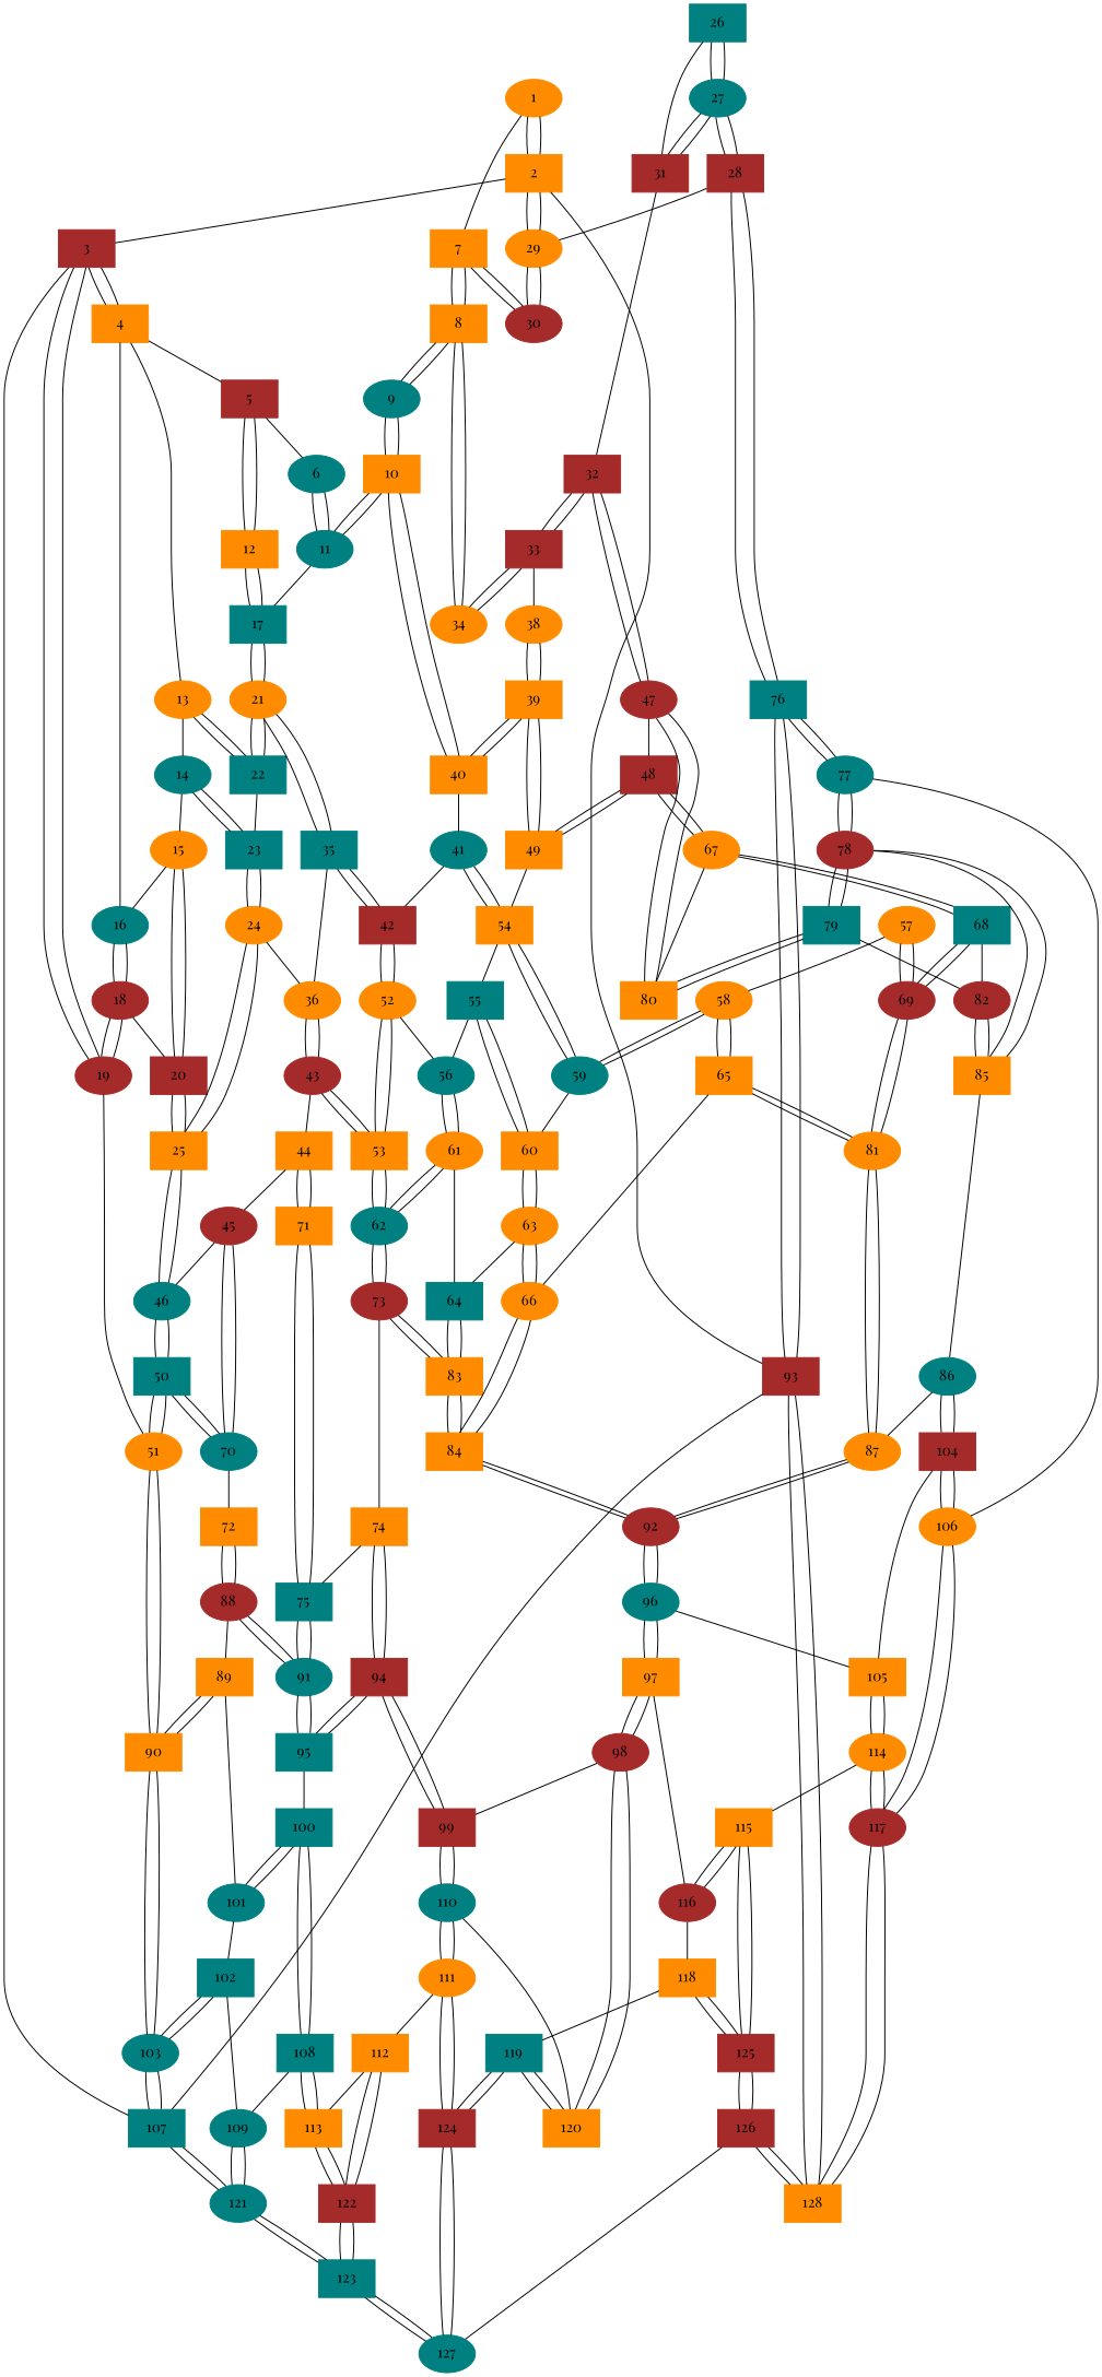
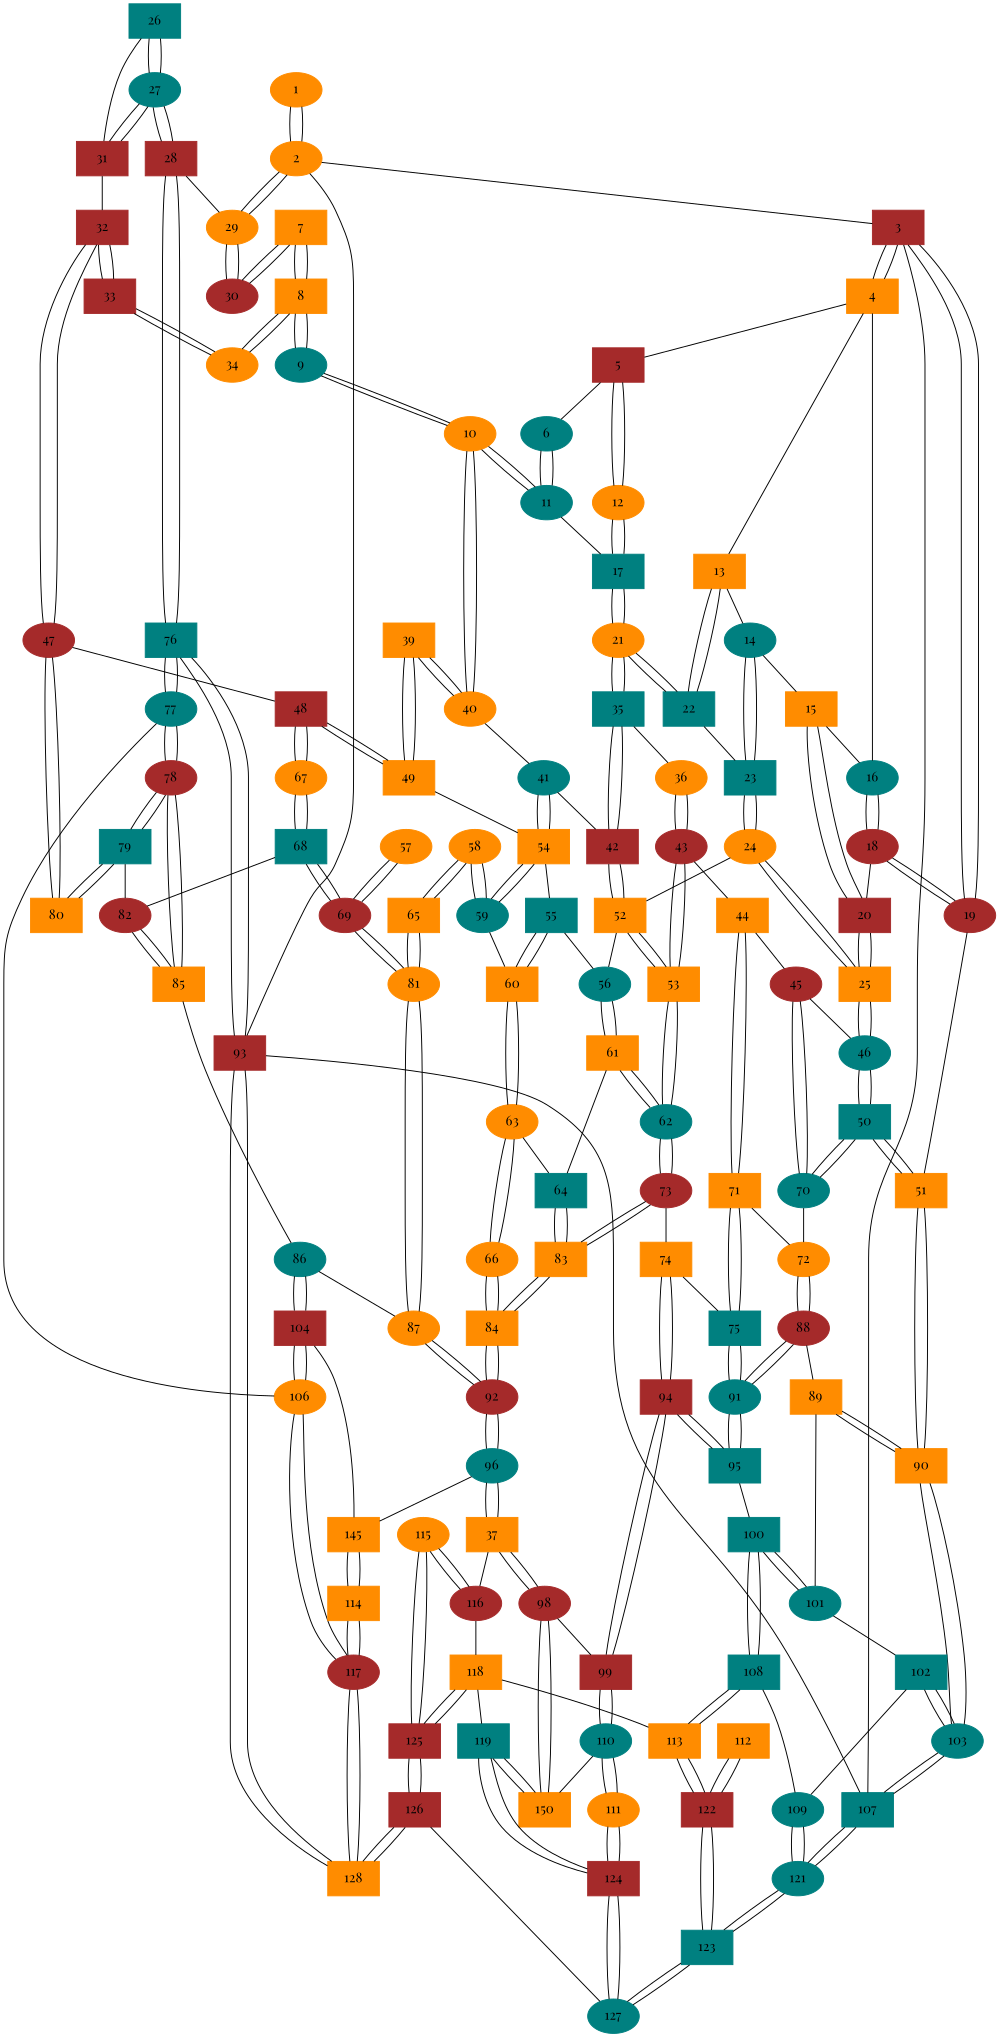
  graph {
    fontname="Playfair Display"
    node [color=darkorange fontname="Playfair Display" shape=box style=filled]
    edge [fontname="Playfair Display"]
    1 [shape=ellipse]
-   2
+   2 [shape=ellipse]
    7
    3 [color=brown]
    29 [shape=ellipse]
    93 [color=brown]
    8
    30 [color=brown shape=ellipse]
    4
    19 [color=brown shape=ellipse]
    107 [color=teal]
    128
    5 [color=brown]
    16 [color=teal shape=ellipse]
-   13 [shape=ellipse]
-   51 [shape=ellipse]
+   13
+   51
    121 [color=teal shape=ellipse]
    6 [color=teal shape=ellipse]
-   12
+   12 [shape=ellipse]
    18 [color=brown shape=ellipse]
    11 [color=teal shape=ellipse]
    17 [color=teal]
    9 [color=teal shape=ellipse]
    34 [shape=ellipse]
-   10
-   40
+   10 [shape=ellipse]
+   40 [shape=ellipse]
    41 [color=teal shape=ellipse]
    21 [shape=ellipse]
    14 [color=teal shape=ellipse]
    22 [color=teal]
-   15 [shape=ellipse]
+   15
    23 [color=teal]
    20 [color=brown]
    24 [shape=ellipse]
    25
    35 [color=teal]
    90
    46 [color=teal shape=ellipse]
    36 [shape=ellipse]
    42 [color=brown]
    43 [color=brown shape=ellipse]
    50 [color=teal]
    26 [color=teal]
    27 [color=teal shape=ellipse]
    31 [color=brown]
    28 [color=brown]
    32 [color=brown]
    76 [color=teal]
    77 [color=teal shape=ellipse]
    33 [color=brown]
    47 [color=brown shape=ellipse]
-   38 [shape=ellipse]
    48 [color=brown]
    80
    39
-   52 [shape=ellipse]
+   52
    44
    53
    49
    54
    55 [color=teal]
    59 [color=teal shape=ellipse]
    56 [color=teal shape=ellipse]
    45 [color=brown shape=ellipse]
    71
    62 [color=teal shape=ellipse]
    70 [color=teal shape=ellipse]
-   72
+   72 [shape=ellipse]
    75 [color=teal]
    67 [shape=ellipse]
    68 [color=teal]
    57 [shape=ellipse]
    58 [shape=ellipse]
    69 [color=brown shape=ellipse]
    103 [color=teal shape=ellipse]
-   61 [shape=ellipse]
+   61
    73 [color=brown shape=ellipse]
    60
    63 [shape=ellipse]
    64 [color=teal]
    65
    81 [shape=ellipse]
    66 [shape=ellipse]
    83
    74
    84
    87 [shape=ellipse]
    92 [color=brown shape=ellipse]
    82 [color=brown shape=ellipse]
    85
    88 [color=brown shape=ellipse]
    91 [color=teal shape=ellipse]
    89
    94 [color=brown]
    95 [color=teal]
    99 [color=brown]
    78 [color=brown shape=ellipse]
    106 [shape=ellipse]
    79 [color=teal]
    117 [color=brown shape=ellipse]
    86 [color=teal shape=ellipse]
    96 [color=teal shape=ellipse]
    104 [color=brown]
-   105
+   105 [label=145]
    101 [color=teal shape=ellipse]
    102 [color=teal]
    100 [color=teal]
-   97
+   97 [label=37]
    110 [color=teal shape=ellipse]
    108 [color=teal]
    98 [color=brown shape=ellipse]
    116 [color=brown shape=ellipse]
-   114 [shape=ellipse]
-   120
+   114
+   120 [label=150]
    118
    111 [shape=ellipse]
    109 [color=teal shape=ellipse]
    113
-   115
+   115 [shape=ellipse]
    123 [color=teal]
    122 [color=brown]
    112
    124 [color=brown]
    127 [color=teal shape=ellipse]
    125 [color=brown]
    126 [color=brown]
    119 [color=teal]
    1 -- 2
    1 -- 2
-   1 -- 7
    2 -- 3
    2 -- 29
    2 -- 29
    2 -- 93
    7 -- 8
    7 -- 8
    7 -- 30
    7 -- 30
    3 -- 4
    3 -- 4
    3 -- 19
    3 -- 19
    3 -- 107
    29 -- 30
    29 -- 30
    93 -- 107
    93 -- 128
    93 -- 128
    8 -- 9
    8 -- 9
    8 -- 34
    8 -- 34
    4 -- 5
    4 -- 16
    4 -- 13
    19 -- 51
    107 -- 121
    107 -- 121
    5 -- 6
    5 -- 12
    5 -- 12
    16 -- 18
    16 -- 18
    13 -- 14
    13 -- 22
    13 -- 22
    51 -- 90
    51 -- 90
    121 -- 123
    121 -- 123
    6 -- 11
    6 -- 11
    12 -- 17
    12 -- 17
    18 -- 19
    18 -- 19
    18 -- 20
    11 -- 17
    17 -- 21
    17 -- 21
    9 -- 10
    9 -- 10
    10 -- 11
    10 -- 11
    10 -- 40
    10 -- 40
    40 -- 41
    41 -- 42
    41 -- 54
    41 -- 54
    21 -- 22
    21 -- 22
    21 -- 35
    21 -- 35
    14 -- 15
    14 -- 23
    14 -- 23
    22 -- 23
    15 -- 16
    15 -- 20
    15 -- 20
    23 -- 24
    23 -- 24
    20 -- 25
    20 -- 25
    24 -- 25
    24 -- 25
-   24 -- 36
+   24 -- 52
    25 -- 46
    25 -- 46
    35 -- 36
    35 -- 42
    35 -- 42
    90 -- 103
    90 -- 103
    46 -- 50
    46 -- 50
    36 -- 43
    36 -- 43
    42 -- 52
    42 -- 52
    43 -- 44
    43 -- 53
    43 -- 53
    50 -- 51
    50 -- 51
    50 -- 70
    50 -- 70
    26 -- 27
    26 -- 27
    26 -- 31
    27 -- 31
    27 -- 31
    27 -- 28
    27 -- 28
    31 -- 32
    28 -- 29
    28 -- 76
    28 -- 76
    32 -- 33
    32 -- 33
    32 -- 47
    32 -- 47
    76 -- 93
    76 -- 93
    76 -- 77
    76 -- 77
    77 -- 78
    77 -- 78
    77 -- 106
    33 -- 34
    33 -- 34
-   33 -- 38
    47 -- 48
    47 -- 80
    47 -- 80
-   38 -- 39
-   38 -- 39
    48 -- 49
    48 -- 49
    48 -- 67
    48 -- 67
    39 -- 40
    39 -- 40
    39 -- 49
    39 -- 49
    52 -- 53
    52 -- 53
    52 -- 56
    44 -- 45
    44 -- 71
    44 -- 71
    53 -- 62
    53 -- 62
    49 -- 54
    54 -- 55
    54 -- 59
    54 -- 59
    55 -- 56
    55 -- 60
    55 -- 60
    59 -- 60
    56 -- 61
    56 -- 61
    45 -- 46
    45 -- 70
    45 -- 70
+   71 -- 72
    71 -- 75
    71 -- 75
    62 -- 73
    62 -- 73
    70 -- 72
    72 -- 88
    72 -- 88
    75 -- 91
    75 -- 91
-   67 -- 80
    67 -- 68
    67 -- 68
    68 -- 69
    68 -- 69
    68 -- 82
-   57 -- 58
    57 -- 69
    57 -- 69
    58 -- 59
    58 -- 59
    58 -- 65
    58 -- 65
    69 -- 81
    69 -- 81
    103 -- 107
    103 -- 107
    61 -- 62
    61 -- 62
    61 -- 64
    73 -- 83
    73 -- 83
    73 -- 74
    60 -- 63
    60 -- 63
    63 -- 64
    63 -- 66
    63 -- 66
    64 -- 83
    64 -- 83
    65 -- 81
    65 -- 81
-   65 -- 66
    81 -- 87
    81 -- 87
    66 -- 84
    66 -- 84
    83 -- 84
    83 -- 84
    74 -- 75
    74 -- 94
    74 -- 94
    84 -- 92
    84 -- 92
    87 -- 92
    87 -- 92
    92 -- 96
    92 -- 96
    82 -- 85
    82 -- 85
    85 -- 86
    88 -- 91
    88 -- 91
    88 -- 89
    91 -- 95
    91 -- 95
    89 -- 90
    89 -- 90
    89 -- 101
    94 -- 95
    94 -- 95
    94 -- 99
    94 -- 99
    95 -- 100
    99 -- 110
    99 -- 110
    78 -- 85
    78 -- 85
    78 -- 79
    78 -- 79
    106 -- 117
    106 -- 117
    79 -- 80
    79 -- 80
    79 -- 82
    117 -- 128
    117 -- 128
    86 -- 87
    86 -- 104
    86 -- 104
    96 -- 105
    96 -- 97
    96 -- 97
    104 -- 106
    104 -- 106
    104 -- 105
    105 -- 114
    105 -- 114
    101 -- 102
    102 -- 103
    102 -- 103
    102 -- 109
    100 -- 101
    100 -- 101
    100 -- 108
    100 -- 108
    97 -- 98
    97 -- 98
    97 -- 116
    110 -- 120
    110 -- 111
    110 -- 111
    108 -- 109
    108 -- 113
    108 -- 113
    98 -- 99
    98 -- 120
    98 -- 120
    116 -- 118
    114 -- 117
    114 -- 117
-   114 -- 115
    118 -- 125
    118 -- 125
    118 -- 119
-   111 -- 112
    111 -- 124
    111 -- 124
    109 -- 121
    109 -- 121
    113 -- 122
    113 -- 122
    115 -- 116
    115 -- 116
    115 -- 125
    115 -- 125
    123 -- 127
    123 -- 127
    122 -- 123
    122 -- 123
-   112 -- 113
+   118 -- 113
    112 -- 122
    112 -- 122
    124 -- 127
    124 -- 127
    125 -- 126
    125 -- 126
    126 -- 128
    126 -- 128
    126 -- 127
    119 -- 120
    119 -- 120
    119 -- 124
    119 -- 124
  }
